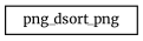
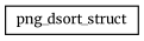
  digraph {
    rankdir=TB
    fontname=Merriweather
-   n1 [color=black fillcolor=white fontname=Merriweather fontsize=10 height=0.2 label=png_dsort_png shape=record style=filled width=0.4]
+   n1 [color=black fillcolor=white fontname=Merriweather fontsize=10 height=0.2 label=png_dsort_struct shape=record style=filled width=0.4]
  }
